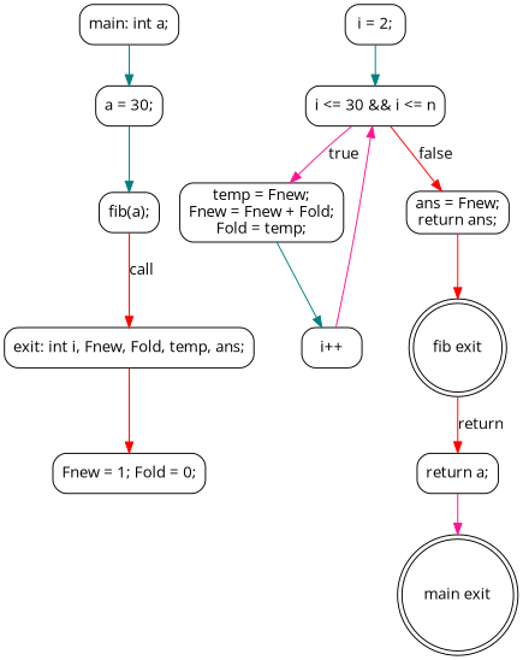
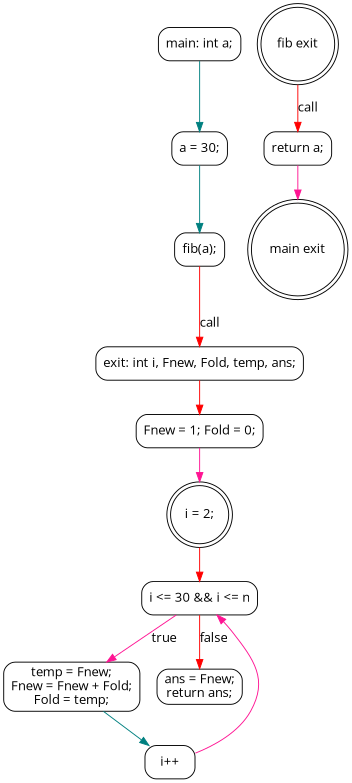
  digraph {
    fontname="Open Sans"
    node [fontname="Open Sans" shape=box style=rounded]
    edge [color=red fontname="Open Sans"]
    n1 [label="main: int a;"]
    n2 [label="a = 30;"]
    n3 [label="fib(a);"]
    n4 [label="exit: int i, Fnew, Fold, temp, ans;"]
    n5 [label="Fnew = 1; Fold = 0;"]
    n6 [label="return a;"]
    n7 [label="main exit" shape=doublecircle]
-   n8 [label="i = 2;"]
+   n8 [label="i = 2;" shape=doublecircle]
    n9 [label="i <= 30 && i <= n"]
    n10 [label="temp = Fnew;\nFnew = Fnew + Fold;\nFold = temp;"]
    n11 [label="ans = Fnew;\nreturn ans;"]
    n12 [label="i++"]
    n13 [label="fib exit" shape=doublecircle]
    n1 -> n2 [color=teal]
    n2 -> n3 [color=teal]
    n3 -> n4 [label=call]
    n4 -> n5
+   n5 -> n8 [color=deeppink]
    n6 -> n7 [color=deeppink]
-   n8 -> n9 [color=teal]
+   n8 -> n9
    n9 -> n10 [color=deeppink label=true]
    n9 -> n11 [label=false]
    n10 -> n12 [color=teal]
-   n11 -> n13
    n12 -> n9 [color=deeppink]
-   n13 -> n6 [label=return]
+   n13 -> n6 [label=call]
  }
